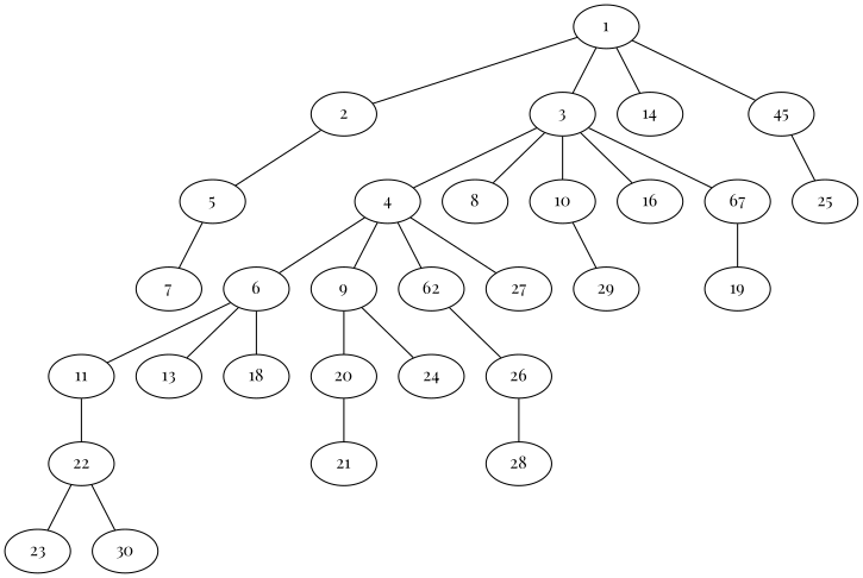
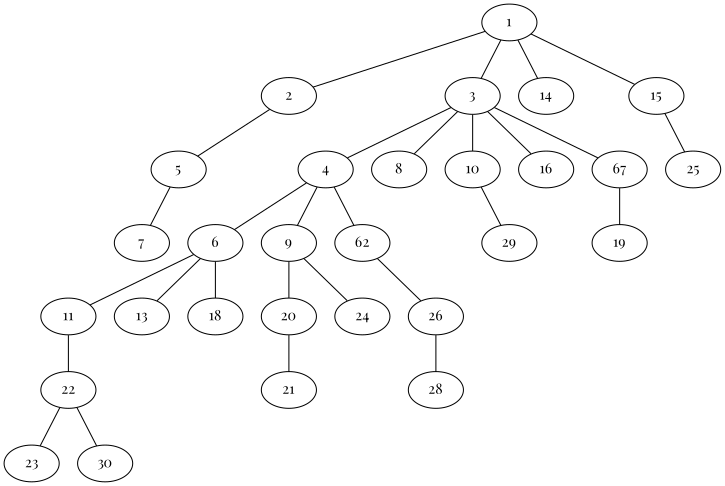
  graph {
    fontname="Playfair Display"
    node [fontname="Playfair Display"]
    edge [fontname="Playfair Display"]
    1
    2
    3
    14
-   15 [label=45]
+   15
    5
    4
    8
    10
    16
    n11 [label=67]
    25
    7
    6
    9
    n16 [label=62]
-   27
    29
    19
    11
    13
    18
    20
    24
    26
    22
    21
    28
    23
    30
    1 -- 2
    1 -- 3
    1 -- 14
    1 -- 15
    2 -- 5
    3 -- 4
    3 -- 8
    3 -- 10
    3 -- 16
    3 -- n11
    15 -- 25
    5 -- 7
    4 -- 6
    4 -- 9
    4 -- n16
-   4 -- 27
    10 -- 29
    n11 -- 19
    6 -- 11
    6 -- 13
    6 -- 18
    9 -- 20
    9 -- 24
    n16 -- 26
    11 -- 22
    20 -- 21
    26 -- 28
    22 -- 23
    22 -- 30
  }
